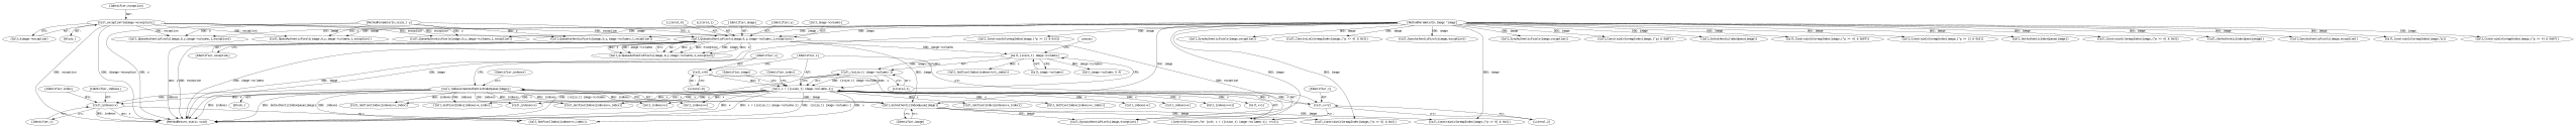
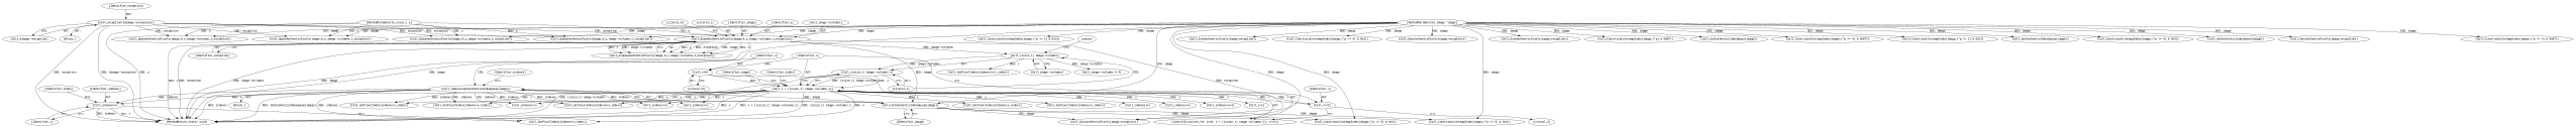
  digraph {
    fontname="Liberation Mono"
    node [fontname="Liberation Mono"]
    edge [fontname="Liberation Mono"]
    n1 [label="(Call,indexes+x)"]
    n2 [label="(Call,SetPixelIndex(indexes+x,index))"]
    n3 [label="(MethodReturn,static void)"]
    n4 [label="(Identifier,x)"]
    n5 [label="(Call,indexes=GetAuthenticIndexQueue(image))"]
    n6 [label="(Call,GetAuthenticIndexQueue(image))"]
    n7 [label="(Call,indexes+x)"]
    n8 [label="(Call,indexes+x)"]
    n9 [label="(Call,SetPixelIndex(indexes+x,index))"]
    n10 [label="(Call,indexes+x)"]
    n11 [label="(Call,SetPixelIndex(indexes+x,index))"]
    n12 [label="(Call,SetPixelIndex(indexes+x,index))"]
    n13 [label="(Block,)"]
    n14 [label="(Call,ConstrainColormapIndex(image,(*p >> 6) & 0x3))"]
    n15 [label="(Identifier,image)"]
    n16 [label="(Call,SyncAuthenticPixels(image,exception))"]
    n17 [label="(Call,ConstrainColormapIndex(image,(*p >> 6) & 0x3))"]
    n18 [label="(Call,QueueAuthenticPixels(image,0,y,image->columns,1,exception))"]
    n19 [label="(Call,(ssize_t) image->columns)"]
    n20 [label="(Call,q=QueueAuthenticPixels(image,0,y,image->columns,1,exception))"]
    n21 [label="(Identifier,exception)"]
    n22 [label="(Call,(ssize_t) image->columns-1)"]
    n23 [label="(Call,SetPixelIndex(indexes+x+1,index))"]
    n24 [label="(Call,image->columns)"]
    n25 [label="(Call,image->columns % 4)"]
    n26 [label="(MethodParameterIn,Image *image)"]
    n27 [label="(Call,SyncAuthenticPixels(image,exception))"]
    n28 [label="(Call,QueueAuthenticPixels(image,0,y,image->columns,1,exception))"]
    n29 [label="(Call,ConstrainColormapIndex(image,(*p >> 4) & 0x3))"]
    n30 [label="(Call,SyncAuthenticPixels(image,exception))"]
    n31 [label="(Call,SyncAuthenticPixels(image,exception))"]
    n32 [label="(Call,ConstrainColormapIndex(image,(*p) & 0x0f))"]
    n33 [label="(Call,QueueAuthenticPixels(image,0,y,image->columns,1,exception))"]
    n34 [label="(Call,GetAuthenticIndexQueue(image))"]
    n35 [label="(Call,ConstrainColormapIndex(image,(*p >> 4) & 0x0f))"]
    n36 [label="(Call,ConstrainColormapIndex(image,(*p >> 2) & 0x3))"]
    n37 [label="(Call,GetAuthenticIndexQueue(image))"]
    n38 [label="(Call,ConstrainColormapIndex(image,(*p >> 4) & 0x3))"]
    n39 [label="(Call,GetAuthenticIndexQueue(image))"]
    n40 [label="(Call,SyncAuthenticPixels(image,exception))"]
-   n41 [label="(Call,ConstrainColormapIndex(image,*p))"]
    n42 [label="(Call,QueueAuthenticPixels(image,0,y,image->columns,1,exception))"]
    n43 [label="(Call,QueueAuthenticPixels(image,0,y,image->columns,1,exception))"]
    n44 [label="(Call,ConstrainColormapIndex(image,(*p >> 4) & 0x0f))"]
    n45 [label="(Call,ConstrainColormapIndex(image,(*p >> 2) & 0x3))"]
    n46 [label="(MethodParameterIn,ssize_t y)"]
    n47 [label="(Call,exception=(&image->exception))"]
    n48 [label="(Block,)"]
    n49 [label="(Call,&image->exception)"]
    n50 [label="(Call,x < ((ssize_t) image->columns-1))"]
    n51 [label="(Call,x+=2)"]
    n52 [label="(Call,SetPixelIndex(indexes+x,index))"]
    n53 [label="(Call,SetPixelIndex(indexes+x,index))"]
    n54 [label="(Call,indexes+x)"]
    n55 [label="(ControlStructure,for (x=0; x < ((ssize_t) image->columns-1); x+=2))"]
    n56 [label="(Call,indexes+x)"]
    n57 [label="(Call,indexes+x+1)"]
    n58 [label="(Call,x+1)"]
    n59 [label="(Literal,2)"]
    n60 [label="(Literal,1)"]
    n61 [label="(Call,x=0)"]
    n62 [label="(Literal,0)"]
    n63 [label="(Identifier,indexes)"]
    n64 [label="(Identifier,indexes)"]
    n65 [label="(Identifier,y)"]
    n66 [label="(Call,image->columns)"]
    n67 [label="(Identifier,x)"]
    n68 [label="(Identifier,image)"]
    n69 [label="(Literal,0)"]
    n70 [label="(Identifier,exception)"]
    n71 [label="(Identifier,x)"]
    n72 [label="(Identifier,index)"]
    n73 [label="(Identifier,x)"]
    n74 [label="(Literal,1)"]
    n75 [label="(Identifier,index)"]
    n76 [label="(Identifier,image)"]
    1000303
    n1 -> n2 [label="AST: "]
    n1 -> n3 [label="DDG: x"]
    n1 -> n3 [label="DDG: indexes"]
    n1 -> n4 [label="CFG: "]
    n4 -> n1 [label="AST: "]
    n5 -> n1 [label="DDG: indexes"]
    n5 -> n2 [label="DDG: indexes"]
    n5 -> n3 [label="DDG: indexes"]
    n5 -> n3 [label="DDG: GetAuthenticIndexQueue(image)"]
    n5 -> n6 [label="CFG: "]
    n5 -> n7 [label="DDG: indexes"]
    n5 -> n8 [label="DDG: indexes"]
    n5 -> n9 [label="DDG: indexes"]
    n5 -> n10 [label="DDG: indexes"]
    n5 -> n11 [label="DDG: indexes"]
    n5 -> n12 [label="DDG: indexes"]
    n5 -> n13 [label="AST: "]
    n6 -> n5 [label="AST: "]
    n6 -> n5 [label="DDG: image"]
    n6 -> n14 [label="DDG: image"]
    n6 -> n15 [label="CFG: "]
    n6 -> n16 [label="DDG: image"]
    n6 -> n17 [label="DDG: image"]
    n15 -> n6 [label="AST: "]
    n18 -> n3 [label="DDG: y"]
    n18 -> n3 [label="DDG: image"]
    n18 -> n3 [label="DDG: exception"]
    n18 -> n3 [label="DDG: image->columns"]
    n18 -> n6 [label="DDG: image"]
    n18 -> n16 [label="DDG: exception"]
    n18 -> n19 [label="DDG: image->columns"]
    n18 -> n20 [label="AST: "]
    n18 -> n20 [label="DDG: y"]
    n18 -> n20 [label="DDG: exception"]
    n18 -> n20 [label="DDG: image"]
    n18 -> n20 [label="DDG: 0"]
    n18 -> n20 [label="DDG: 1"]
    n18 -> n20 [label="DDG: image->columns"]
    n18 -> n21 [label="CFG: "]
    n19 -> n22 [label="AST: "]
    n19 -> n22 [label="DDG: image->columns"]
    n19 -> n23 [label="DDG: x"]
    n19 -> n24 [label="CFG: "]
    n19 -> n25 [label="DDG: image->columns"]
    n20 -> n18 [label="CFG: "]
    n21 -> n18 [label="AST: "]
    n22 -> n3 [label="DDG: (ssize_t) image->columns"]
    n22 -> n50 [label="AST: "]
    n22 -> n50 [label="DDG: (ssize_t) image->columns"]
    n22 -> n50 [label="DDG: 1"]
    n22 -> n60 [label="CFG: "]
    n24 -> n19 [label="AST: "]
    n26 -> n3 [label="DDG: image"]
    n26 -> n6 [label="DDG: image"]
    n26 -> n14 [label="DDG: image"]
    n26 -> n16 [label="DDG: image"]
    n26 -> n17 [label="DDG: image"]
    n26 -> n18 [label="DDG: image"]
    n26 -> n27 [label="DDG: image"]
    n26 -> n28 [label="DDG: image"]
    n26 -> n29 [label="DDG: image"]
    n26 -> n30 [label="DDG: image"]
    n26 -> n31 [label="DDG: image"]
    n26 -> n32 [label="DDG: image"]
    n26 -> n33 [label="DDG: image"]
    n26 -> n34 [label="DDG: image"]
    n26 -> n35 [label="DDG: image"]
    n26 -> n36 [label="DDG: image"]
    n26 -> n37 [label="DDG: image"]
    n26 -> n38 [label="DDG: image"]
    n26 -> n39 [label="DDG: image"]
    n26 -> n40 [label="DDG: image"]
-   n26 -> n41 [label="DDG: image"]
    n26 -> n42 [label="DDG: image"]
    n26 -> n43 [label="DDG: image"]
    n26 -> n44 [label="DDG: image"]
    n26 -> n45 [label="DDG: image"]
    n46 -> n3 [label="DDG: y"]
    n46 -> n18 [label="DDG: y"]
    n46 -> n28 [label="DDG: y"]
    n46 -> n33 [label="DDG: y"]
    n46 -> n42 [label="DDG: y"]
    n46 -> n43 [label="DDG: y"]
    n47 -> n3 [label="DDG: exception"]
    n47 -> n3 [label="DDG: &image->exception"]
    n47 -> n18 [label="DDG: exception"]
    n47 -> n28 [label="DDG: exception"]
    n47 -> n33 [label="DDG: exception"]
    n47 -> n42 [label="DDG: exception"]
    n47 -> n43 [label="DDG: exception"]
    n47 -> n48 [label="AST: "]
    n47 -> n49 [label="CFG: "]
    n49 -> n47 [label="AST: "]
    n50 -> n1 [label="DDG: x"]
    n50 -> n2 [label="DDG: x"]
    n50 -> n3 [label="DDG: x < ((ssize_t) image->columns-1)"]
    n50 -> n3 [label="DDG: (ssize_t) image->columns-1"]
    n50 -> n3 [label="DDG: x"]
    n50 -> n7 [label="DDG: x"]
    n50 -> n8 [label="DDG: x"]
    n50 -> n9 [label="DDG: x"]
    n50 -> n10 [label="DDG: x"]
    n50 -> n11 [label="DDG: x"]
    n50 -> n12 [label="DDG: x"]
    n50 -> n22 [label="CFG: "]
    n50 -> n51 [label="DDG: x"]
    n50 -> n52 [label="DDG: x"]
    n50 -> n53 [label="DDG: x"]
    n50 -> n54 [label="DDG: x"]
    n50 -> n55 [label="AST: "]
    n50 -> n56 [label="DDG: x"]
    n50 -> n57 [label="DDG: x"]
    n50 -> n58 [label="DDG: x"]
    n51 -> n50 [label="DDG: x"]
    n51 -> n55 [label="AST: "]
    n51 -> n59 [label="CFG: "]
-   n59 -> n51 [label="AST: "]
    n60 -> n19 [label="CFG: "]
    n60 -> n22 [label="AST: "]
    n61 -> n50 [label="DDG: x"]
    n61 -> n55 [label="AST: "]
    n61 -> n62 [label="CFG: "]
    n62 -> n61 [label="AST: "]
    n63 -> n1 [label="AST: "]
    n64 -> n5 [label="AST: "]
    n65 -> n18 [label="AST: "]
    n66 -> n18 [label="AST: "]
    n67 -> n5 [label="CFG: "]
    n67 -> n61 [label="AST: "]
    n68 -> n50 [label="CFG: "]
    n69 -> n18 [label="AST: "]
    n70 -> n47 [label="AST: "]
    n71 -> n51 [label="AST: "]
    n72 -> n1 [label="CFG: "]
    n73 -> n50 [label="AST: "]
    n73 -> n51 [label="CFG: "]
    n73 -> n61 [label="CFG: "]
    n74 -> n18 [label="AST: "]
    n75 -> n50 [label="CFG: "]
    n76 -> n18 [label="AST: "]
    1000303 -> n19 [label="CFG: "]
  }
